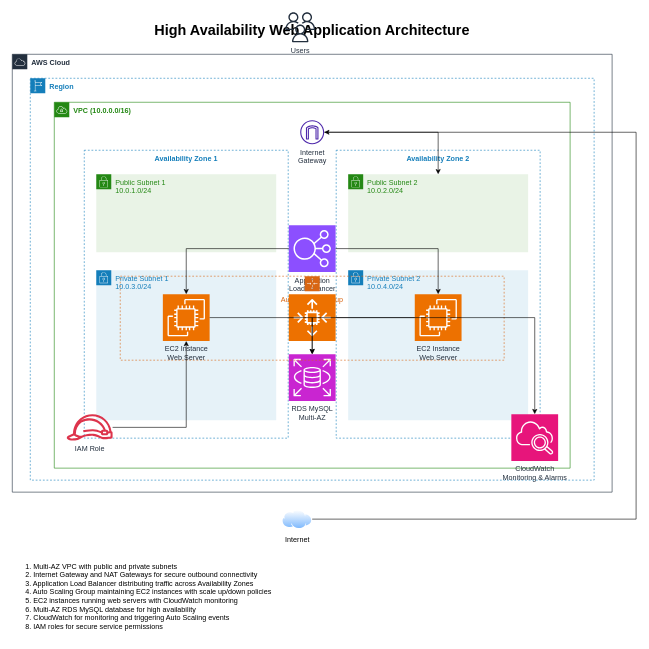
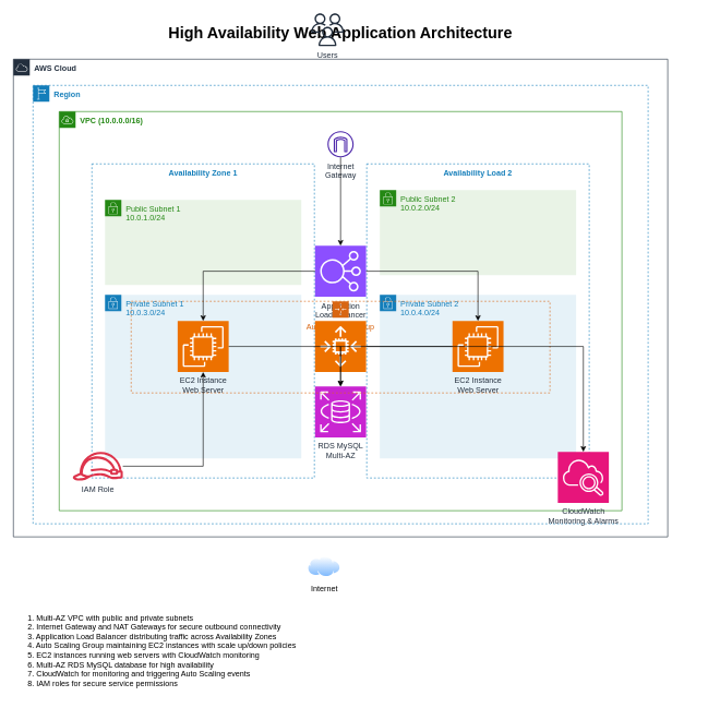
  <mxCell id="0" />
  <mxCell id="1" parent="0" />
  <mxCell id="2" value="High Availability Web Application Architecture" style="text;html=1;strokeColor=none;fillColor=none;align=center;verticalAlign=middle;whiteSpace=wrap;rounded=0;fontSize=24;fontStyle=1" vertex="1" parent="1"><mxGeometry x="220" y="30" width="600" height="40" as="geometry" /></mxCell>
  <mxCell id="3" value="AWS Cloud" style="points=[[0,0],[0.25,0],[0.5,0],[0.75,0],[1,0],[1,0.25],[1,0.5],[1,0.75],[1,1],[0.75,1],[0.5,1],[0.25,1],[0,1],[0,0.75],[0,0.5],[0,0.25]];outlineConnect=0;gradientColor=none;html=1;whiteSpace=wrap;fontSize=12;fontStyle=1;container=1;pointerEvents=0;collapsible=0;recursiveResize=0;shape=mxgraph.aws4.group;grIcon=mxgraph.aws4.group_aws_cloud;strokeColor=#232F3E;fillColor=none;verticalAlign=top;align=left;spacingLeft=30;fontColor=#232F3E;dashed=0;" vertex="1" parent="1"><mxGeometry x="20" y="90" width="1000" height="730" as="geometry" /></mxCell>
  <mxCell id="4" value="Region" style="points=[[0,0],[0.25,0],[0.5,0],[0.75,0],[1,0],[1,0.25],[1,0.5],[1,0.75],[1,1],[0.75,1],[0.5,1],[0.25,1],[0,1],[0,0.75],[0,0.5],[0,0.25]];outlineConnect=0;gradientColor=none;html=1;whiteSpace=wrap;fontSize=12;fontStyle=1;container=1;pointerEvents=0;collapsible=0;recursiveResize=0;shape=mxgraph.aws4.group;grIcon=mxgraph.aws4.group_region;strokeColor=#147EBA;fillColor=none;verticalAlign=top;align=left;spacingLeft=30;fontColor=#147EBA;dashed=1;" vertex="1" parent="3"><mxGeometry x="30" y="40" width="940" height="670" as="geometry" /></mxCell>
  <mxCell id="5" value="VPC (10.0.0.0/16)" style="points=[[0,0],[0.25,0],[0.5,0],[0.75,0],[1,0],[1,0.25],[1,0.5],[1,0.75],[1,1],[0.75,1],[0.5,1],[0.25,1],[0,1],[0,0.75],[0,0.5],[0,0.25]];outlineConnect=0;gradientColor=none;html=1;whiteSpace=wrap;fontSize=12;fontStyle=1;container=1;pointerEvents=0;collapsible=0;recursiveResize=0;shape=mxgraph.aws4.group;grIcon=mxgraph.aws4.group_vpc;strokeColor=#248814;fillColor=none;verticalAlign=top;align=left;spacingLeft=30;fontColor=#248814;dashed=0;" vertex="1" parent="4"><mxGeometry x="40" y="40" width="860" height="610" as="geometry" /></mxCell>
  <mxCell id="6" value="Availability Zone 1" style="fillColor=none;strokeColor=#147EBA;dashed=1;verticalAlign=top;fontStyle=1;fontColor=#147EBA;whiteSpace=wrap;html=1;" vertex="1" parent="5"><mxGeometry x="50" y="80" width="340" height="480" as="geometry" /></mxCell>
- <mxCell id="7" value="Availability Zone 2" style="fillColor=none;strokeColor=#147EBA;dashed=1;verticalAlign=top;fontStyle=1;fontColor=#147EBA;whiteSpace=wrap;html=1;" vertex="1" parent="5"><mxGeometry x="470" y="80" width="340" height="480" as="geometry" /></mxCell>
- <mxCell id="8" value="Public Subnet 1&#10;10.0.1.0/24" style="points=[[0,0],[0.25,0],[0.5,0],[0.75,0],[1,0],[1,0.25],[1,0.5],[1,0.75],[1,1],[0.75,1],[0.5,1],[0.25,1],[0,1],[0,0.75],[0,0.5],[0,0.25]];outlineConnect=0;gradientColor=none;html=1;whiteSpace=wrap;fontSize=12;fontStyle=0;container=1;pointerEvents=0;collapsible=0;recursiveResize=0;shape=mxgraph.aws4.group;grIcon=mxgraph.aws4.group_security_group;grStroke=0;strokeColor=#248814;fillColor=#E9F3E6;verticalAlign=top;align=left;spacingLeft=30;fontColor=#248814;dashed=0;" vertex="1" parent="5"><mxGeometry x="70" y="120" width="300" height="130" as="geometry" /></mxCell>
+ <mxCell id="7" value="Availability Load 2" style="fillColor=none;strokeColor=#147EBA;dashed=1;verticalAlign=top;fontStyle=1;fontColor=#147EBA;whiteSpace=wrap;html=1;" vertex="1" parent="5"><mxGeometry x="470" y="80" width="340" height="480" as="geometry" /></mxCell>
+ <mxCell id="8" value="Public Subnet 1&#10;10.0.1.0/24" style="points=[[0,0],[0.25,0],[0.5,0],[0.75,0],[1,0],[1,0.25],[1,0.5],[1,0.75],[1,1],[0.75,1],[0.5,1],[0.25,1],[0,1],[0,0.75],[0,0.5],[0,0.25]];outlineConnect=0;gradientColor=none;html=1;whiteSpace=wrap;fontSize=12;fontStyle=0;container=1;pointerEvents=0;collapsible=0;recursiveResize=0;shape=mxgraph.aws4.group;grIcon=mxgraph.aws4.group_security_group;grStroke=0;strokeColor=#248814;fillColor=#E9F3E6;verticalAlign=top;align=left;spacingLeft=30;fontColor=#248814;dashed=0;" vertex="1" parent="5"><mxGeometry x="70" y="135" width="300" height="130" as="geometry" /></mxCell>
  <mxCell id="9" value="Public Subnet 2&#10;10.0.2.0/24" style="points=[[0,0],[0.25,0],[0.5,0],[0.75,0],[1,0],[1,0.25],[1,0.5],[1,0.75],[1,1],[0.75,1],[0.5,1],[0.25,1],[0,1],[0,0.75],[0,0.5],[0,0.25]];outlineConnect=0;gradientColor=none;html=1;whiteSpace=wrap;fontSize=12;fontStyle=0;container=1;pointerEvents=0;collapsible=0;recursiveResize=0;shape=mxgraph.aws4.group;grIcon=mxgraph.aws4.group_security_group;grStroke=0;strokeColor=#248814;fillColor=#E9F3E6;verticalAlign=top;align=left;spacingLeft=30;fontColor=#248814;dashed=0;" vertex="1" parent="5"><mxGeometry x="490" y="120" width="300" height="130" as="geometry" /></mxCell>
  <mxCell id="10" value="Private Subnet 1&#10;10.0.3.0/24" style="points=[[0,0],[0.25,0],[0.5,0],[0.75,0],[1,0],[1,0.25],[1,0.5],[1,0.75],[1,1],[0.75,1],[0.5,1],[0.25,1],[0,1],[0,0.75],[0,0.5],[0,0.25]];outlineConnect=0;gradientColor=none;html=1;whiteSpace=wrap;fontSize=12;fontStyle=0;container=1;pointerEvents=0;collapsible=0;recursiveResize=0;shape=mxgraph.aws4.group;grIcon=mxgraph.aws4.group_security_group;grStroke=0;strokeColor=#147EBA;fillColor=#E6F2F8;verticalAlign=top;align=left;spacingLeft=30;fontColor=#147EBA;dashed=0;" vertex="1" parent="5"><mxGeometry x="70" y="280" width="300" height="250" as="geometry" /></mxCell>
  <mxCell id="11" value="Private Subnet 2&#10;10.0.4.0/24" style="points=[[0,0],[0.25,0],[0.5,0],[0.75,0],[1,0],[1,0.25],[1,0.5],[1,0.75],[1,1],[0.75,1],[0.5,1],[0.25,1],[0,1],[0,0.75],[0,0.5],[0,0.25]];outlineConnect=0;gradientColor=none;html=1;whiteSpace=wrap;fontSize=12;fontStyle=0;container=1;pointerEvents=0;collapsible=0;recursiveResize=0;shape=mxgraph.aws4.group;grIcon=mxgraph.aws4.group_security_group;grStroke=0;strokeColor=#147EBA;fillColor=#E6F2F8;verticalAlign=top;align=left;spacingLeft=30;fontColor=#147EBA;dashed=0;" vertex="1" parent="5"><mxGeometry x="490" y="280" width="300" height="250" as="geometry" /></mxCell>
  <mxCell id="12" value="Internet&#10;Gateway" style="sketch=0;outlineConnect=0;fontColor=#232F3E;gradientColor=none;fillColor=#4D27AA;strokeColor=none;dashed=0;verticalLabelPosition=bottom;verticalAlign=top;align=center;html=1;fontSize=12;fontStyle=0;aspect=fixed;pointerEvents=1;shape=mxgraph.aws4.internet_gateway;" vertex="1" parent="5"><mxGeometry x="410" y="30" width="40" height="40" as="geometry" /></mxCell>
  <mxCell id="13" value="Application&#10;Load Balancer" style="sketch=0;points=[[0,0,0],[0.25,0,0],[0.5,0,0],[0.75,0,0],[1,0,0],[0,1,0],[0.25,1,0],[0.5,1,0],[0.75,1,0],[1,1,0],[0,0.25,0],[0,0.5,0],[0,0.75,0],[1,0.25,0],[1,0.5,0],[1,0.75,0]];outlineConnect=0;fontColor=#232F3E;fillColor=#8C4FFF;strokeColor=#ffffff;dashed=0;verticalLabelPosition=bottom;verticalAlign=top;align=center;html=1;fontSize=12;fontStyle=0;aspect=fixed;shape=mxgraph.aws4.resourceIcon;resIcon=mxgraph.aws4.elastic_load_balancing;" vertex="1" parent="5"><mxGeometry x="391" y="205" width="78" height="78" as="geometry" /></mxCell>
  <mxCell id="14" value="EC2 Instance&#10;Web Server" style="sketch=0;points=[[0,0,0],[0.25,0,0],[0.5,0,0],[0.75,0,0],[1,0,0],[0,1,0],[0.25,1,0],[0.5,1,0],[0.75,1,0],[1,1,0],[0,0.25,0],[0,0.5,0],[0,0.75,0],[1,0.25,0],[1,0.5,0],[1,0.75,0]];outlineConnect=0;fontColor=#232F3E;fillColor=#ED7100;strokeColor=#ffffff;dashed=0;verticalLabelPosition=bottom;verticalAlign=top;align=center;html=1;fontSize=12;fontStyle=0;aspect=fixed;shape=mxgraph.aws4.resourceIcon;resIcon=mxgraph.aws4.ec2;" vertex="1" parent="5"><mxGeometry x="181" y="320" width="78" height="78" as="geometry" /></mxCell>
  <mxCell id="15" value="EC2 Instance&#10;Web Server" style="sketch=0;points=[[0,0,0],[0.25,0,0],[0.5,0,0],[0.75,0,0],[1,0,0],[0,1,0],[0.25,1,0],[0.5,1,0],[0.75,1,0],[1,1,0],[0,0.25,0],[0,0.5,0],[0,0.75,0],[1,0.25,0],[1,0.5,0],[1,0.75,0]];outlineConnect=0;fontColor=#232F3E;fillColor=#ED7100;strokeColor=#ffffff;dashed=0;verticalLabelPosition=bottom;verticalAlign=top;align=center;html=1;fontSize=12;fontStyle=0;aspect=fixed;shape=mxgraph.aws4.resourceIcon;resIcon=mxgraph.aws4.ec2;" vertex="1" parent="5"><mxGeometry x="601" y="320" width="78" height="78" as="geometry" /></mxCell>
  <mxCell id="16" value="RDS MySQL&#10;Multi-AZ" style="sketch=0;points=[[0,0,0],[0.25,0,0],[0.5,0,0],[0.75,0,0],[1,0,0],[0,1,0],[0.25,1,0],[0.5,1,0],[0.75,1,0],[1,1,0],[0,0.25,0],[0,0.5,0],[0,0.75,0],[1,0.25,0],[1,0.5,0],[1,0.75,0]];outlineConnect=0;fontColor=#232F3E;fillColor=#C925D1;strokeColor=#ffffff;dashed=0;verticalLabelPosition=bottom;verticalAlign=top;align=center;html=1;fontSize=12;fontStyle=0;aspect=fixed;shape=mxgraph.aws4.resourceIcon;resIcon=mxgraph.aws4.rds;" vertex="1" parent="5"><mxGeometry x="391" y="420" width="78" height="78" as="geometry" /></mxCell>
  <mxCell id="17" value="Auto Scaling Group" style="points=[[0,0],[0.25,0],[0.5,0],[0.75,0],[1,0],[1,0.25],[1,0.5],[1,0.75],[1,1],[0.75,1],[0.5,1],[0.25,1],[0,1],[0,0.75],[0,0.5],[0,0.25]];outlineConnect=0;gradientColor=none;html=1;whiteSpace=wrap;fontSize=12;fontStyle=0;container=0;pointerEvents=0;collapsible=0;recursiveResize=0;shape=mxgraph.aws4.groupCenter;grIcon=mxgraph.aws4.group_auto_scaling_group;grStroke=1;strokeColor=#D86613;fillColor=none;verticalAlign=top;align=center;fontColor=#D86613;dashed=1;spacingTop=25;" vertex="1" parent="5"><mxGeometry x="110" y="290" width="640" height="140" as="geometry" /></mxCell>
  <mxCell id="18" value="" style="sketch=0;points=[[0,0,0],[0.25,0,0],[0.5,0,0],[0.75,0,0],[1,0,0],[0,1,0],[0.25,1,0],[0.5,1,0],[0.75,1,0],[1,1,0],[0,0.25,0],[0,0.5,0],[0,0.75,0],[1,0.25,0],[1,0.5,0],[1,0.75,0]];points=[[0,0,0],[0.25,0,0],[0.5,0,0],[0.75,0,0],[1,0,0],[0,1,0],[0.25,1,0],[0.5,1,0],[0.75,1,0],[1,1,0],[0,0.25,0],[0,0.5,0],[0,0.75,0],[1,0.25,0],[1,0.5,0],[1,0.75,0]];outlineConnect=0;fontColor=#232F3E;fillColor=#ED7100;strokeColor=#ffffff;dashed=0;verticalLabelPosition=bottom;verticalAlign=top;align=center;html=1;fontSize=12;fontStyle=0;aspect=fixed;shape=mxgraph.aws4.resourceIcon;resIcon=mxgraph.aws4.auto_scaling2;" vertex="1" parent="5"><mxGeometry x="391" y="320" width="78" height="78" as="geometry" /></mxCell>
  <mxCell id="19" value="CloudWatch&#10;Monitoring &amp; Alarms" style="sketch=0;points=[[0,0,0],[0.25,0,0],[0.5,0,0],[0.75,0,0],[1,0,0],[0,1,0],[0.25,1,0],[0.5,1,0],[0.75,1,0],[1,1,0],[0,0.25,0],[0,0.5,0],[0,0.75,0],[1,0.25,0],[1,0.5,0],[1,0.75,0]];points=[[0,0,0],[0.25,0,0],[0.5,0,0],[0.75,0,0],[1,0,0],[0,1,0],[0.25,1,0],[0.5,1,0],[0.75,1,0],[1,1,0],[0,0.25,0],[0,0.5,0],[0,0.75,0],[1,0.25,0],[1,0.5,0],[1,0.75,0]];outlineConnect=0;fontColor=#232F3E;fillColor=#E7157B;strokeColor=#ffffff;dashed=0;verticalLabelPosition=bottom;verticalAlign=top;align=center;html=1;fontSize=12;fontStyle=0;aspect=fixed;shape=mxgraph.aws4.resourceIcon;resIcon=mxgraph.aws4.cloudwatch_2;" vertex="1" parent="4"><mxGeometry x="802" y="560" width="78" height="78" as="geometry" /></mxCell>
  <mxCell id="20" value="IAM Role" style="sketch=0;outlineConnect=0;fontColor=#232F3E;gradientColor=none;fillColor=#DD344C;strokeColor=none;dashed=0;verticalLabelPosition=bottom;verticalAlign=top;align=center;html=1;fontSize=12;fontStyle=0;aspect=fixed;pointerEvents=1;shape=mxgraph.aws4.role;" vertex="1" parent="4"><mxGeometry x="60" y="560" width="78" height="44" as="geometry" /></mxCell>
  <mxCell id="21" value="Users" style="sketch=0;outlineConnect=0;fontColor=#232F3E;gradientColor=none;fillColor=#232F3E;strokeColor=none;dashed=0;verticalLabelPosition=bottom;verticalAlign=top;align=center;html=1;fontSize=12;fontStyle=0;aspect=fixed;pointerEvents=1;shape=mxgraph.aws4.users;" vertex="1" parent="1"><mxGeometry x="475" y="20" width="50" height="50" as="geometry" /></mxCell>
  <mxCell id="22" value="Internet" style="image;aspect=fixed;perimeter=ellipsePerimeter;html=1;align=center;shadow=0;dashed=0;spacingTop=3;image=img/lib/active_directory/internet_cloud.svg;" vertex="1" parent="1"><mxGeometry x="470" y="850" width="50" height="31.5" as="geometry" /></mxCell>
- <mxCell id="23" value="" style="edgeStyle=orthogonalEdgeStyle;rounded=0;orthogonalLoop=1;jettySize=auto;html=1;" edge="1" parent="1" source="22" target="12"><mxGeometry relative="1" as="geometry"><Array as="points"><mxPoint x="495" y="865" /><mxPoint x="1060" y="865" /><mxPoint x="1060" y="175" /></Array></mxGeometry></mxCell>
- <mxCell id="24" value="" style="edgeStyle=orthogonalEdgeStyle;rounded=0;orthogonalLoop=1;jettySize=auto;html=1;" edge="1" parent="1" source="12" target="9"><mxGeometry relative="1" as="geometry" /></mxCell>
+ <mxCell id="24" value="" style="edgeStyle=orthogonalEdgeStyle;rounded=0;orthogonalLoop=1;jettySize=auto;html=1;" edge="1" parent="1" source="12" target="13"><mxGeometry relative="1" as="geometry" /></mxCell>
  <mxCell id="25" value="" style="edgeStyle=orthogonalEdgeStyle;rounded=0;orthogonalLoop=1;jettySize=auto;html=1;" edge="1" parent="1" source="13" target="14"><mxGeometry relative="1" as="geometry" /></mxCell>
  <mxCell id="26" value="" style="edgeStyle=orthogonalEdgeStyle;rounded=0;orthogonalLoop=1;jettySize=auto;html=1;" edge="1" parent="1" source="13" target="15"><mxGeometry relative="1" as="geometry" /></mxCell>
  <mxCell id="27" value="" style="edgeStyle=orthogonalEdgeStyle;rounded=0;orthogonalLoop=1;jettySize=auto;html=1;" edge="1" parent="1" source="14" target="16"><mxGeometry relative="1" as="geometry" /></mxCell>
  <mxCell id="28" value="" style="edgeStyle=orthogonalEdgeStyle;rounded=0;orthogonalLoop=1;jettySize=auto;html=1;" edge="1" parent="1" source="15" target="16"><mxGeometry relative="1" as="geometry" /></mxCell>
  <mxCell id="29" value="" style="edgeStyle=orthogonalEdgeStyle;rounded=0;orthogonalLoop=1;jettySize=auto;html=1;" edge="1" parent="1" source="18" target="19"><mxGeometry relative="1" as="geometry" /></mxCell>
  <mxCell id="30" value="" style="edgeStyle=orthogonalEdgeStyle;rounded=0;orthogonalLoop=1;jettySize=auto;html=1;" edge="1" parent="1" source="20" target="14"><mxGeometry relative="1" as="geometry" /></mxCell>
  <mxCell id="31" value="1. Multi-AZ VPC with public and private subnets&#10;2. Internet Gateway and NAT Gateways for secure outbound connectivity&#10;3. Application Load Balancer distributing traffic across Availability Zones&#10;4. Auto Scaling Group maintaining EC2 instances with scale up/down policies&#10;5. EC2 instances running web servers with CloudWatch monitoring&#10;6. Multi-AZ RDS MySQL database for high availability&#10;7. CloudWatch for monitoring and triggering Auto Scaling events&#10;8. IAM roles for secure service permissions" style="text;html=1;strokeColor=none;fillColor=none;align=left;verticalAlign=top;whiteSpace=wrap;rounded=0;fontSize=12;" vertex="1" parent="1"><mxGeometry x="40" y="930" width="550" height="130" as="geometry" /></mxCell>
